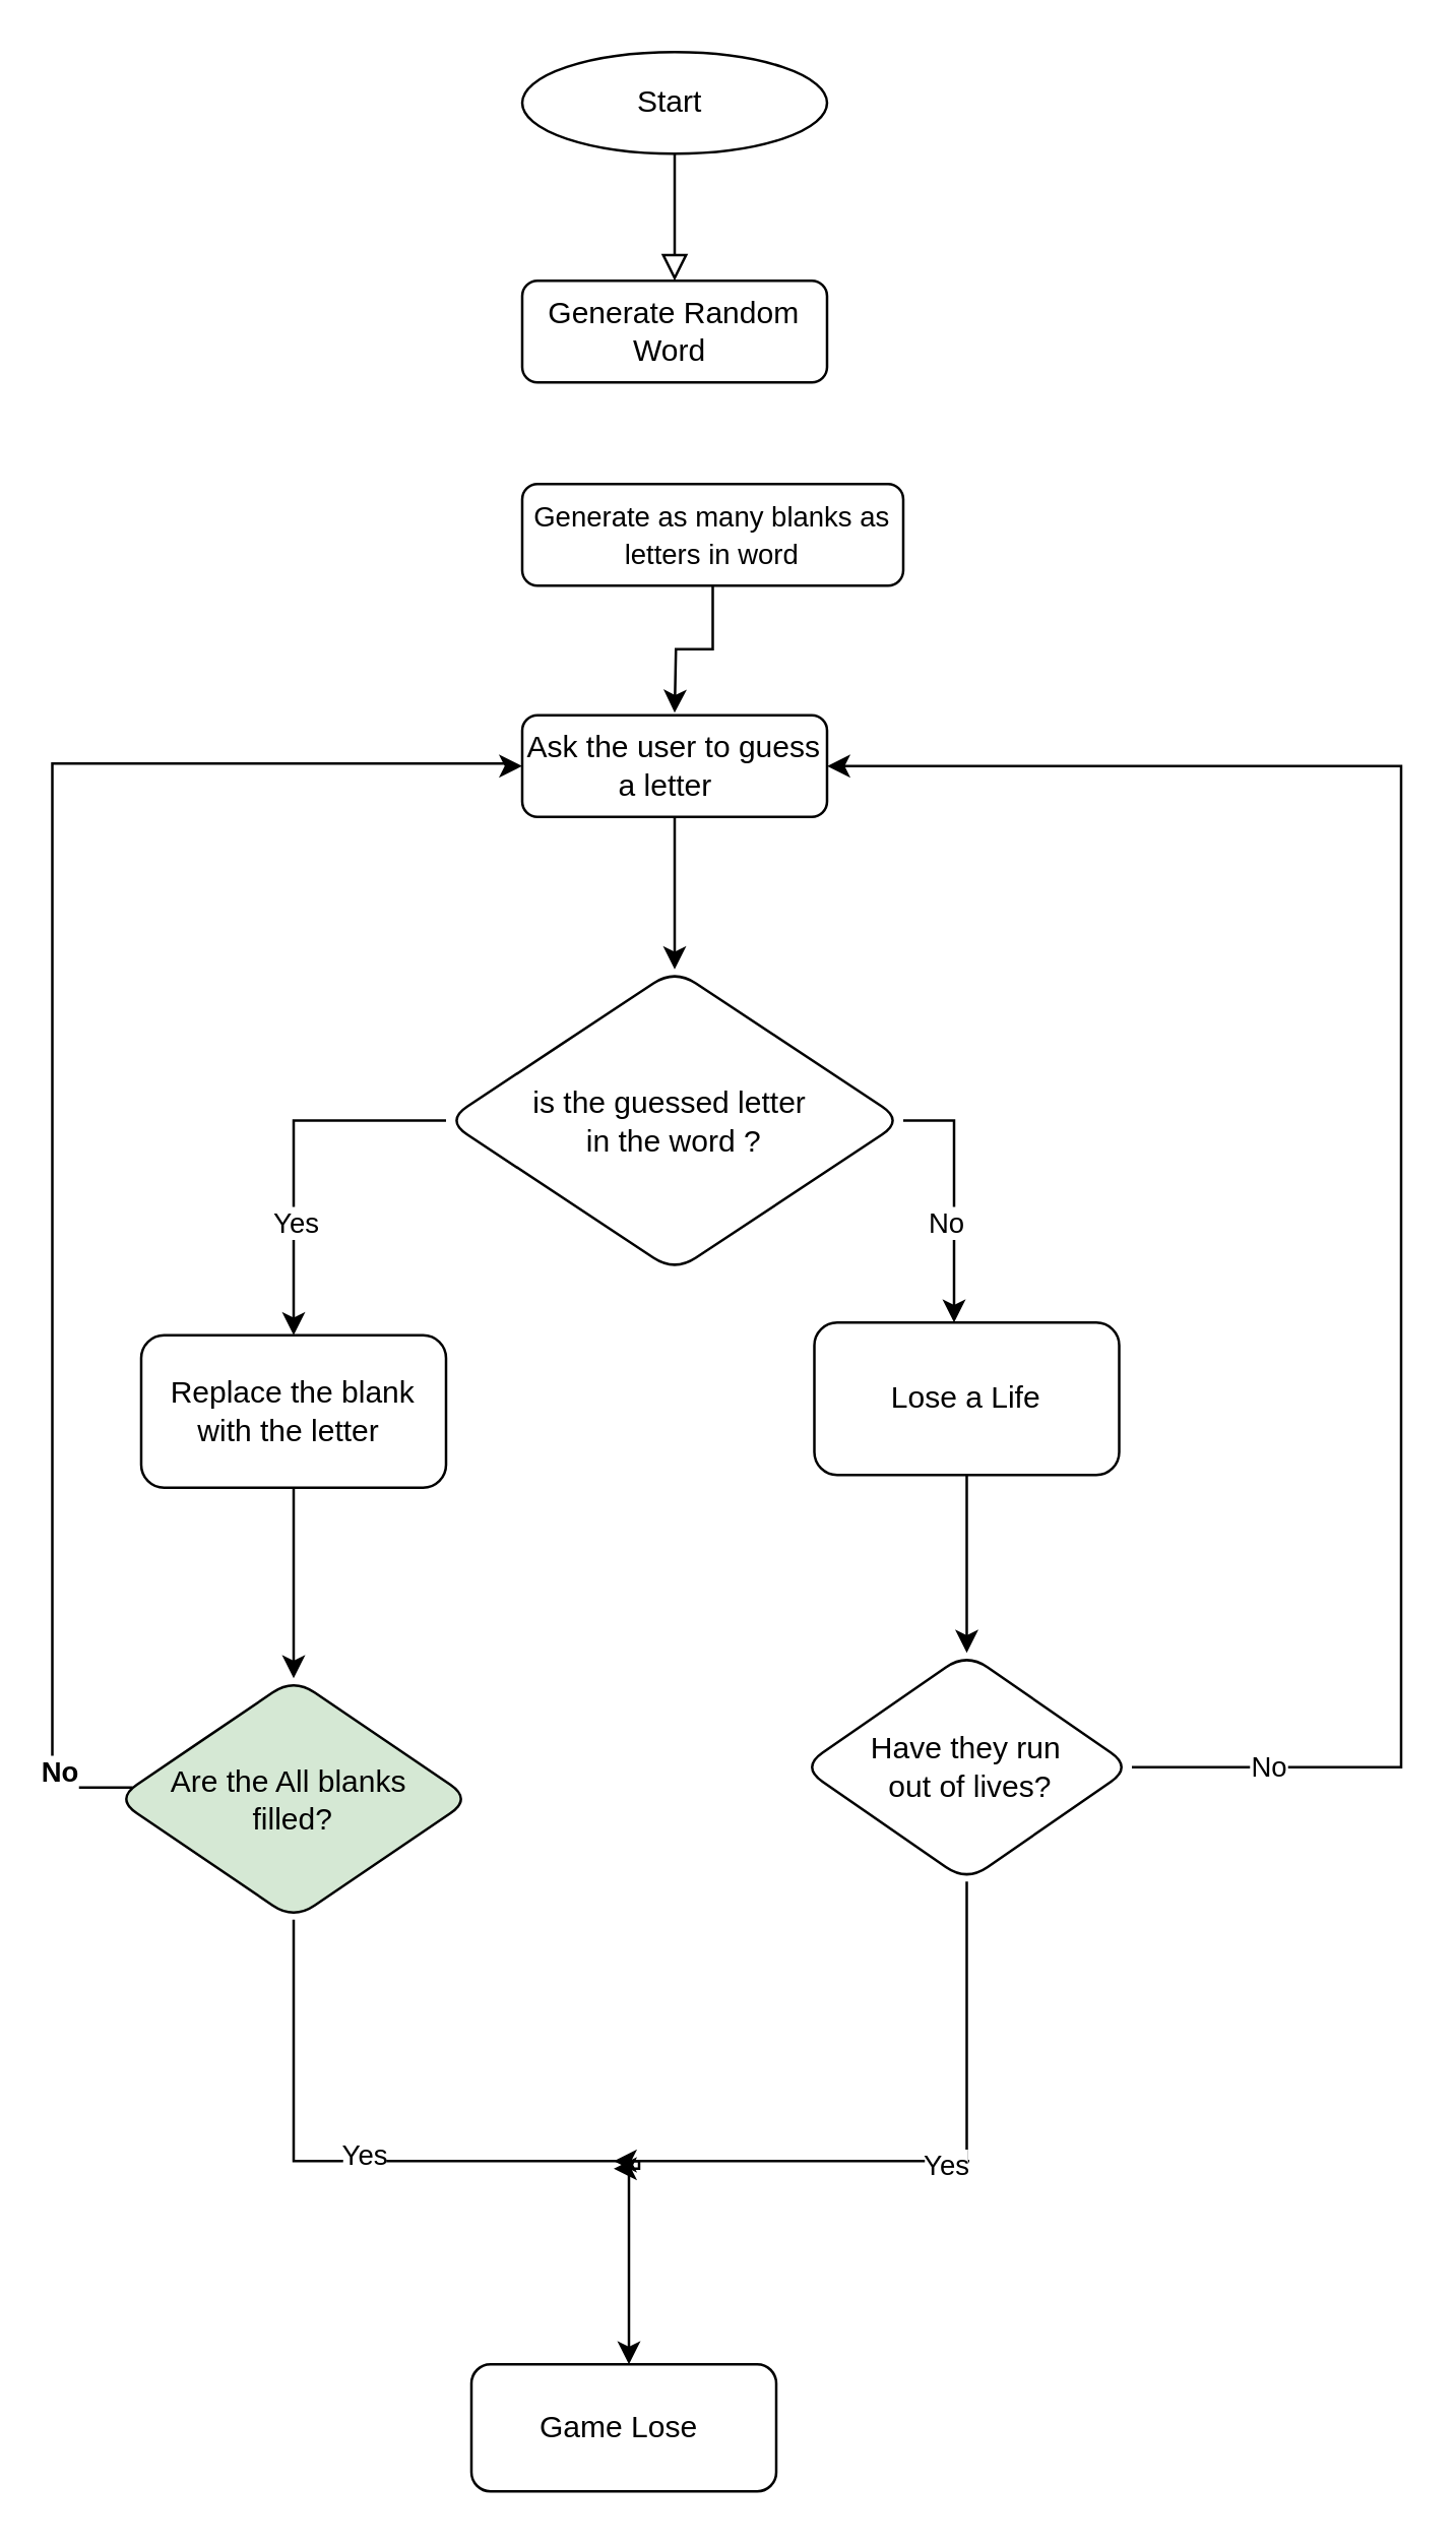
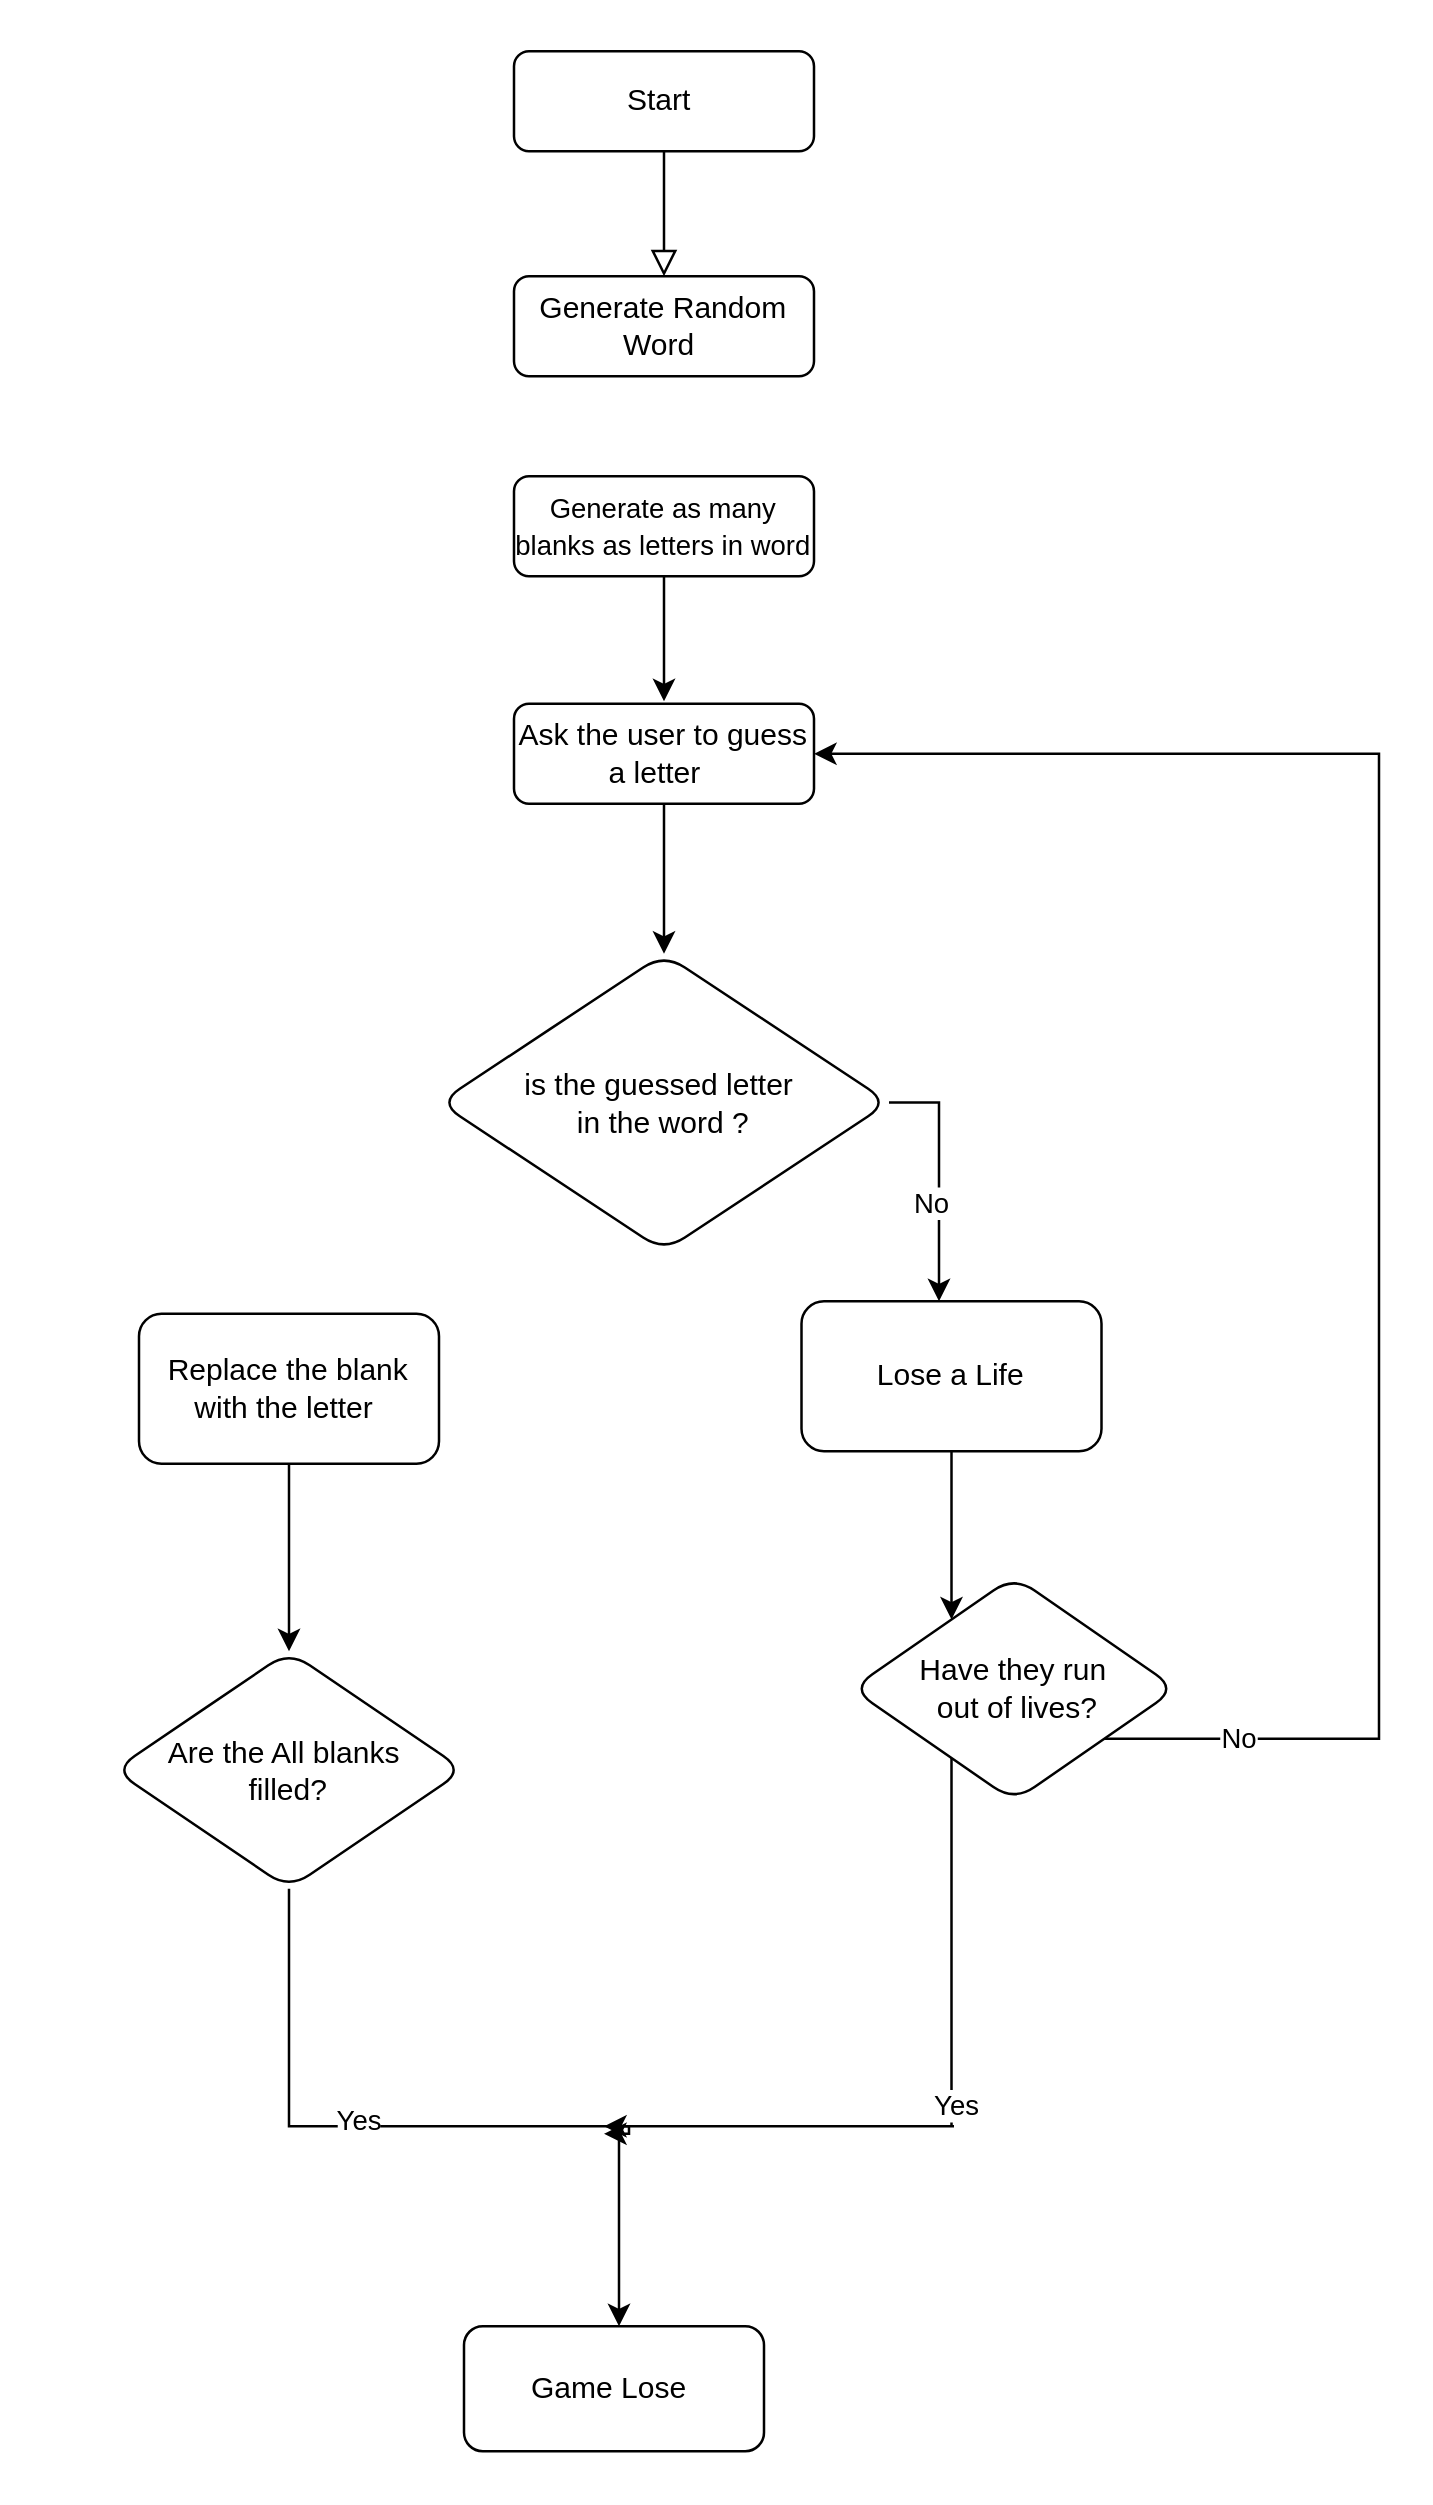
  <mxCell id="0" />
  <mxCell id="1" parent="0" />
  <mxCell id="2" value="" style="rounded=0;html=1;jettySize=auto;orthogonalLoop=1;fontSize=11;endArrow=block;endFill=0;endSize=8;strokeWidth=1;shadow=0;labelBackgroundColor=none;edgeStyle=orthogonalEdgeStyle;" parent="1" source="3" edge="1"><mxGeometry relative="1" as="geometry"><mxPoint x="265" y="110" as="targetPoint" /></mxGeometry></mxCell>
- <mxCell id="3" value="Start&amp;nbsp;" style="ellipse;whiteSpace=wrap;html=1;fontSize=12;glass=0;strokeWidth=1;shadow=0;" parent="1" vertex="1"><mxGeometry x="205" y="20" width="120" height="40" as="geometry" /></mxCell>
+ <mxCell id="3" value="Start&amp;nbsp;" style="rounded=1;whiteSpace=wrap;html=1;fontSize=12;glass=0;strokeWidth=1;shadow=0;" parent="1" vertex="1"><mxGeometry x="205" y="20" width="120" height="40" as="geometry" /></mxCell>
  <mxCell id="4" value="" style="edgeStyle=orthogonalEdgeStyle;rounded=0;orthogonalLoop=1;jettySize=auto;html=1;" edge="1" parent="1" source="5"><mxGeometry relative="1" as="geometry"><mxPoint x="265" y="280" as="targetPoint" /></mxGeometry></mxCell>
- <mxCell id="5" value="&lt;font style=&quot;font-size: 11px;&quot;&gt;Generate as many blanks as letters in word&lt;/font&gt;" style="rounded=1;whiteSpace=wrap;html=1;fontSize=12;glass=0;strokeWidth=1;shadow=0;" parent="1" vertex="1"><mxGeometry x="205" y="190" width="150" height="40" as="geometry" /></mxCell>
+ <mxCell id="5" value="&lt;font style=&quot;font-size: 11px;&quot;&gt;Generate as many blanks as letters in word&lt;/font&gt;" style="rounded=1;whiteSpace=wrap;html=1;fontSize=12;glass=0;strokeWidth=1;shadow=0;" parent="1" vertex="1"><mxGeometry x="205" y="190" width="120" height="40" as="geometry" /></mxCell>
  <mxCell id="6" value="Generate Random Word&amp;nbsp;" style="rounded=1;whiteSpace=wrap;html=1;fontSize=12;glass=0;strokeWidth=1;shadow=0;" vertex="1" parent="1"><mxGeometry x="205" y="110" width="120" height="40" as="geometry" /></mxCell>
  <mxCell id="7" value="" style="edgeStyle=orthogonalEdgeStyle;rounded=0;orthogonalLoop=1;jettySize=auto;html=1;" edge="1" parent="1" source="8" target="13"><mxGeometry relative="1" as="geometry" /></mxCell>
  <mxCell id="8" value="Ask the user to guess a letter&amp;nbsp;&amp;nbsp;" style="whiteSpace=wrap;html=1;rounded=1;glass=0;strokeWidth=1;shadow=0;" vertex="1" parent="1"><mxGeometry x="205" y="281" width="120" height="40" as="geometry" /></mxCell>
- <mxCell id="9" value="" style="edgeStyle=orthogonalEdgeStyle;rounded=0;orthogonalLoop=1;jettySize=auto;html=1;" edge="1" parent="1" source="13" target="15"><mxGeometry relative="1" as="geometry"><Array as="points"><mxPoint x="115" y="441" /></Array></mxGeometry></mxCell>
- <mxCell id="10" value="Yes" style="edgeLabel;html=1;align=center;verticalAlign=middle;resizable=0;points=[];" vertex="1" connectable="0" parent="9"><mxGeometry x="-0.412" relative="1" as="geometry"><mxPoint x="-18" y="40" as="offset" /></mxGeometry></mxCell>
  <mxCell id="11" value="" style="edgeStyle=orthogonalEdgeStyle;rounded=0;orthogonalLoop=1;jettySize=auto;html=1;" edge="1" parent="1" source="13" target="17"><mxGeometry relative="1" as="geometry"><Array as="points"><mxPoint x="375" y="441" /></Array></mxGeometry></mxCell>
  <mxCell id="12" value="No" style="edgeLabel;html=1;align=center;verticalAlign=middle;resizable=0;points=[];" vertex="1" connectable="0" parent="11"><mxGeometry x="-0.182" relative="1" as="geometry"><mxPoint x="-4" y="19" as="offset" /></mxGeometry></mxCell>
  <mxCell id="13" value="is the guessed letter&amp;nbsp;&lt;div&gt;in the word ?&lt;/div&gt;" style="rhombus;whiteSpace=wrap;html=1;rounded=1;glass=0;strokeWidth=1;shadow=0;" vertex="1" parent="1"><mxGeometry x="175" y="381" width="180" height="119" as="geometry" /></mxCell>
  <mxCell id="14" value="" style="edgeStyle=orthogonalEdgeStyle;rounded=0;orthogonalLoop=1;jettySize=auto;html=1;" edge="1" parent="1" source="15" target="22"><mxGeometry relative="1" as="geometry"><Array as="points"><mxPoint x="115" y="630" /><mxPoint x="115" y="630" /></Array></mxGeometry></mxCell>
  <mxCell id="15" value="Replace the blank with the letter&amp;nbsp;" style="whiteSpace=wrap;html=1;rounded=1;glass=0;strokeWidth=1;shadow=0;" vertex="1" parent="1"><mxGeometry x="55" y="525" width="120" height="60" as="geometry" /></mxCell>
  <mxCell id="16" value="" style="edgeStyle=orthogonalEdgeStyle;rounded=0;orthogonalLoop=1;jettySize=auto;html=1;" edge="1" parent="1" source="17" target="27"><mxGeometry relative="1" as="geometry"><Array as="points"><mxPoint x="380" y="630" /><mxPoint x="380" y="630" /></Array></mxGeometry></mxCell>
  <mxCell id="17" value="Lose a Life" style="rounded=1;whiteSpace=wrap;html=1;glass=0;strokeWidth=1;shadow=0;" vertex="1" parent="1"><mxGeometry x="320" y="520" width="120" height="60" as="geometry" /></mxCell>
- <mxCell id="18" value="" style="edgeStyle=orthogonalEdgeStyle;rounded=0;orthogonalLoop=1;jettySize=auto;html=1;entryX=0;entryY=0.5;entryDx=0;entryDy=0;" edge="1" parent="1" source="22" target="8"><mxGeometry relative="1" as="geometry"><mxPoint x="201" y="310" as="targetPoint" /><Array as="points"><mxPoint x="20" y="703" /><mxPoint x="20" y="300" /><mxPoint x="201" y="300" /><mxPoint x="201" y="301" /></Array></mxGeometry></mxCell>
- <mxCell id="19" value="No" style="edgeLabel;html=1;align=center;verticalAlign=middle;resizable=0;points=[];fontStyle=1" vertex="1" connectable="0" parent="18"><mxGeometry x="-0.877" y="-2" relative="1" as="geometry"><mxPoint as="offset" /></mxGeometry></mxCell>
  <mxCell id="20" value="" style="edgeStyle=orthogonalEdgeStyle;rounded=0;orthogonalLoop=1;jettySize=auto;html=1;" edge="1" parent="1" source="22"><mxGeometry relative="1" as="geometry"><mxPoint x="241" y="853" as="targetPoint" /><Array as="points"><mxPoint x="115" y="850" /><mxPoint x="251" y="850" /><mxPoint x="251" y="853" /></Array></mxGeometry></mxCell>
  <mxCell id="21" value="Yes" style="edgeLabel;html=1;align=center;verticalAlign=middle;resizable=0;points=[];" vertex="1" connectable="0" parent="20"><mxGeometry x="0.006" y="3" relative="1" as="geometry"><mxPoint x="-1" as="offset" /></mxGeometry></mxCell>
- <mxCell id="22" value="Are the All blanks&amp;nbsp;&lt;div&gt;filled?&lt;/div&gt;" style="rhombus;whiteSpace=wrap;html=1;rounded=1;glass=0;strokeWidth=1;shadow=0;fillColor=#d5e8d4;" vertex="1" parent="1"><mxGeometry x="45" y="660" width="140" height="95" as="geometry" /></mxCell>
+ <mxCell id="22" value="Are the All blanks&amp;nbsp;&lt;div&gt;filled?&lt;/div&gt;" style="rhombus;whiteSpace=wrap;html=1;rounded=1;glass=0;strokeWidth=1;shadow=0;" vertex="1" parent="1"><mxGeometry x="45" y="660" width="140" height="95" as="geometry" /></mxCell>
  <mxCell id="23" value="" style="edgeStyle=orthogonalEdgeStyle;rounded=0;orthogonalLoop=1;jettySize=auto;html=1;entryX=1;entryY=0.5;entryDx=0;entryDy=0;" edge="1" parent="1" source="27" target="8"><mxGeometry relative="1" as="geometry"><mxPoint x="451" y="330" as="targetPoint" /><Array as="points"><mxPoint x="551" y="695" /><mxPoint x="551" y="301" /></Array></mxGeometry></mxCell>
  <mxCell id="24" value="No" style="edgeLabel;html=1;align=center;verticalAlign=middle;resizable=0;points=[];" vertex="1" connectable="0" parent="23"><mxGeometry x="-0.854" y="1" relative="1" as="geometry"><mxPoint as="offset" /></mxGeometry></mxCell>
  <mxCell id="25" value="" style="edgeStyle=orthogonalEdgeStyle;rounded=0;orthogonalLoop=1;jettySize=auto;html=1;" edge="1" parent="1" source="27"><mxGeometry relative="1" as="geometry"><mxPoint x="241" y="850" as="targetPoint" /><Array as="points"><mxPoint x="380" y="850" /><mxPoint x="381" y="850" /></Array></mxGeometry></mxCell>
  <mxCell id="26" value="Yes" style="edgeLabel;html=1;align=center;verticalAlign=middle;resizable=0;points=[];" vertex="1" connectable="0" parent="25"><mxGeometry x="-0.037" y="1" relative="1" as="geometry"><mxPoint as="offset" /></mxGeometry></mxCell>
- <mxCell id="27" value="Have they run&lt;div&gt;&amp;nbsp;out of lives?&lt;/div&gt;" style="rhombus;whiteSpace=wrap;html=1;rounded=1;glass=0;strokeWidth=1;shadow=0;" vertex="1" parent="1"><mxGeometry x="315" y="650" width="130" height="90" as="geometry" /></mxCell>
+ <mxCell id="27" value="Have they run&lt;div&gt;&amp;nbsp;out of lives?&lt;/div&gt;" style="rhombus;whiteSpace=wrap;html=1;rounded=1;glass=0;strokeWidth=1;shadow=0;" vertex="1" parent="1"><mxGeometry x="340" y="630" width="130" height="90" as="geometry" /></mxCell>
  <mxCell id="28" value="" style="endArrow=classic;html=1;rounded=0;" edge="1" parent="1"><mxGeometry width="50" height="50" relative="1" as="geometry"><mxPoint x="247" y="850" as="sourcePoint" /><mxPoint x="247" y="930" as="targetPoint" /></mxGeometry></mxCell>
  <mxCell id="29" value="Game Lose&amp;nbsp;" style="rounded=1;whiteSpace=wrap;html=1;" vertex="1" parent="1"><mxGeometry x="185" y="930" width="120" height="50" as="geometry" /></mxCell>
